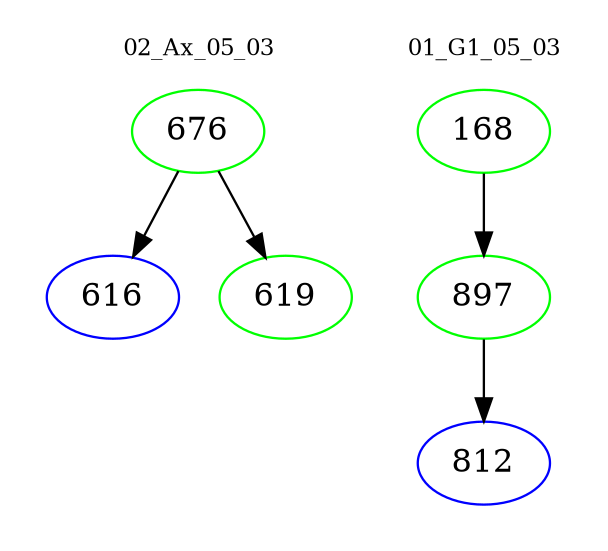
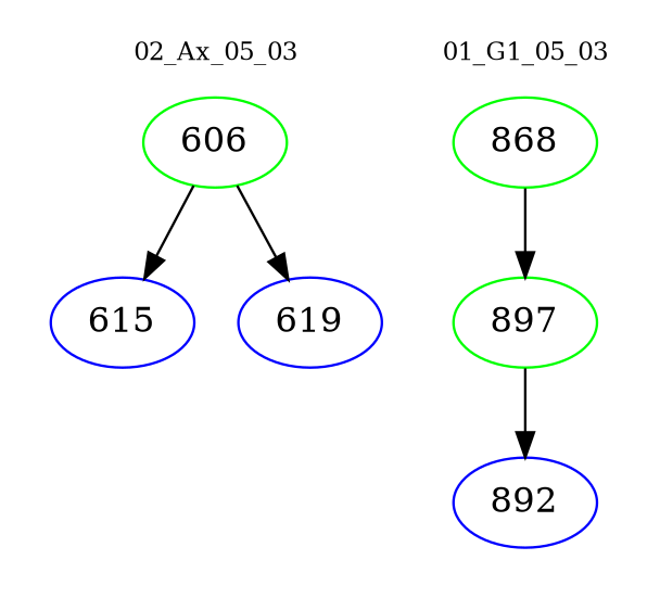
  digraph {
    fontname="DejaVu Serif"
    node [color=green fontname="DejaVu Serif"]
    edge [color=black fontname="DejaVu Serif"]
-   n1 [label=676]
-   n2 [color=blue label=616]
-   n3 [label=619]
-   n4 [label=168]
+   n1 [label=606]
+   n2 [color=blue label=615]
+   n3 [color=blue label=619]
+   n4 [label=868]
    n5 [label=897]
-   n6 [color=blue label=812]
+   n6 [color=blue label=892]
    subgraph cluster_1 {
      color=white
      fontsize=10
      label="02_Ax_05_03"
      n1
      n2
      n3
    }
    subgraph cluster_2 {
      color=white
      fontsize=10
      label="01_G1_05_03"
      n4
      n5
      n6
    }
    n1 -> n2
    n1 -> n3
    n4 -> n5
    n5 -> n6
  }
